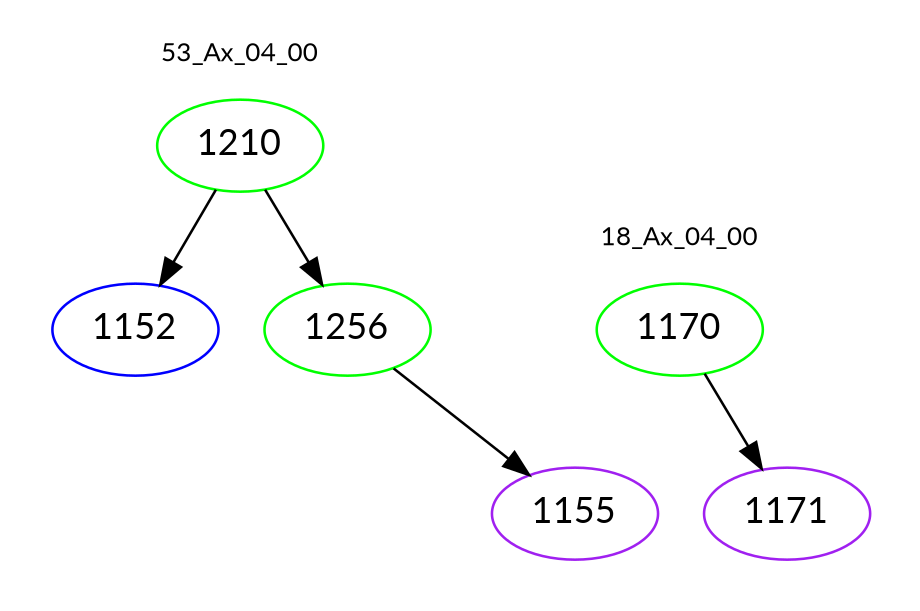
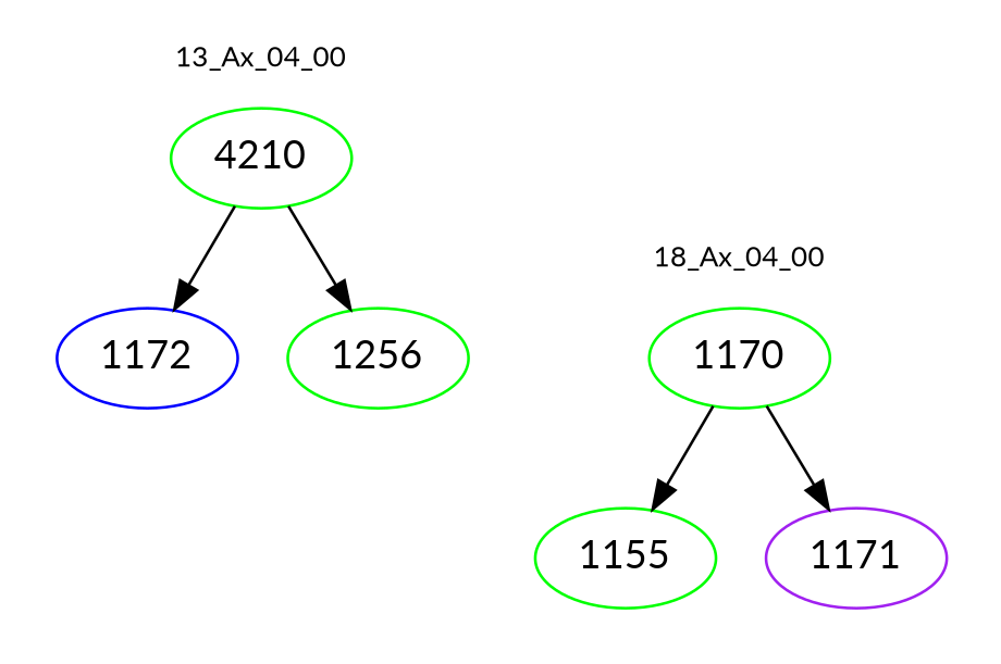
  digraph {
    fontname=Lato
    node [color=green fontname=Lato]
    edge [color=black fontname=Lato]
-   n1 [label=1210]
-   n2 [color=blue label=1152]
+   n1 [label=4210]
+   n2 [color=blue label=1172]
    n3 [label=1256]
    n4 [label=1170]
    n5 [color=purple label=1171]
-   n6 [color=purple label=1155]
+   n6 [label=1155]
    subgraph cluster_1 {
      color=white
      fontsize=10
-     label="53_Ax_04_00"
+     label="13_Ax_04_00"
      n1
      n2
      n3
    }
    subgraph cluster_2 {
      color=white
      fontsize=10
      label="18_Ax_04_00"
      n4
      n5
      n6
    }
    n1 -> n2
    n1 -> n3
    n4 -> n5
-   n3 -> n6
+   n4 -> n6
  }
